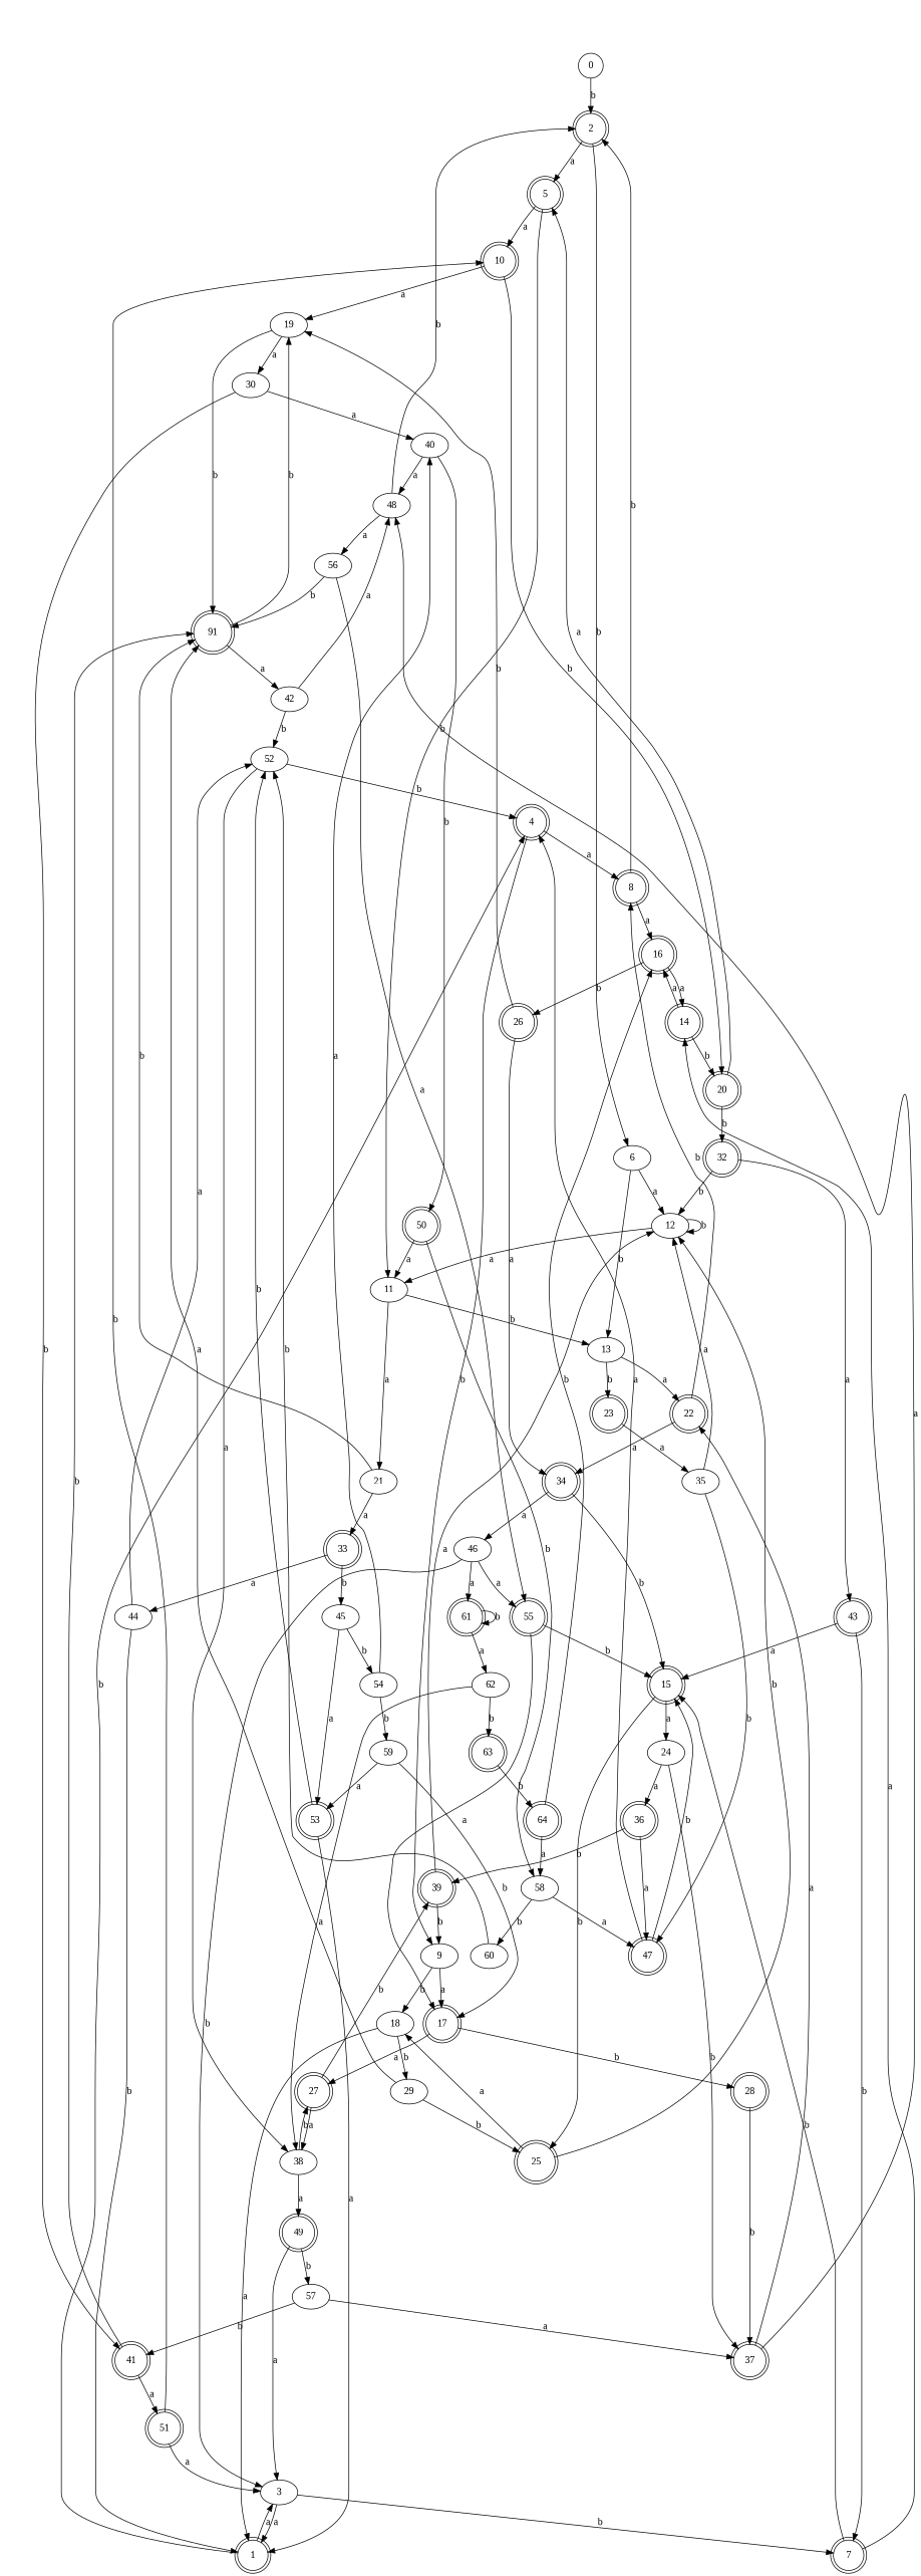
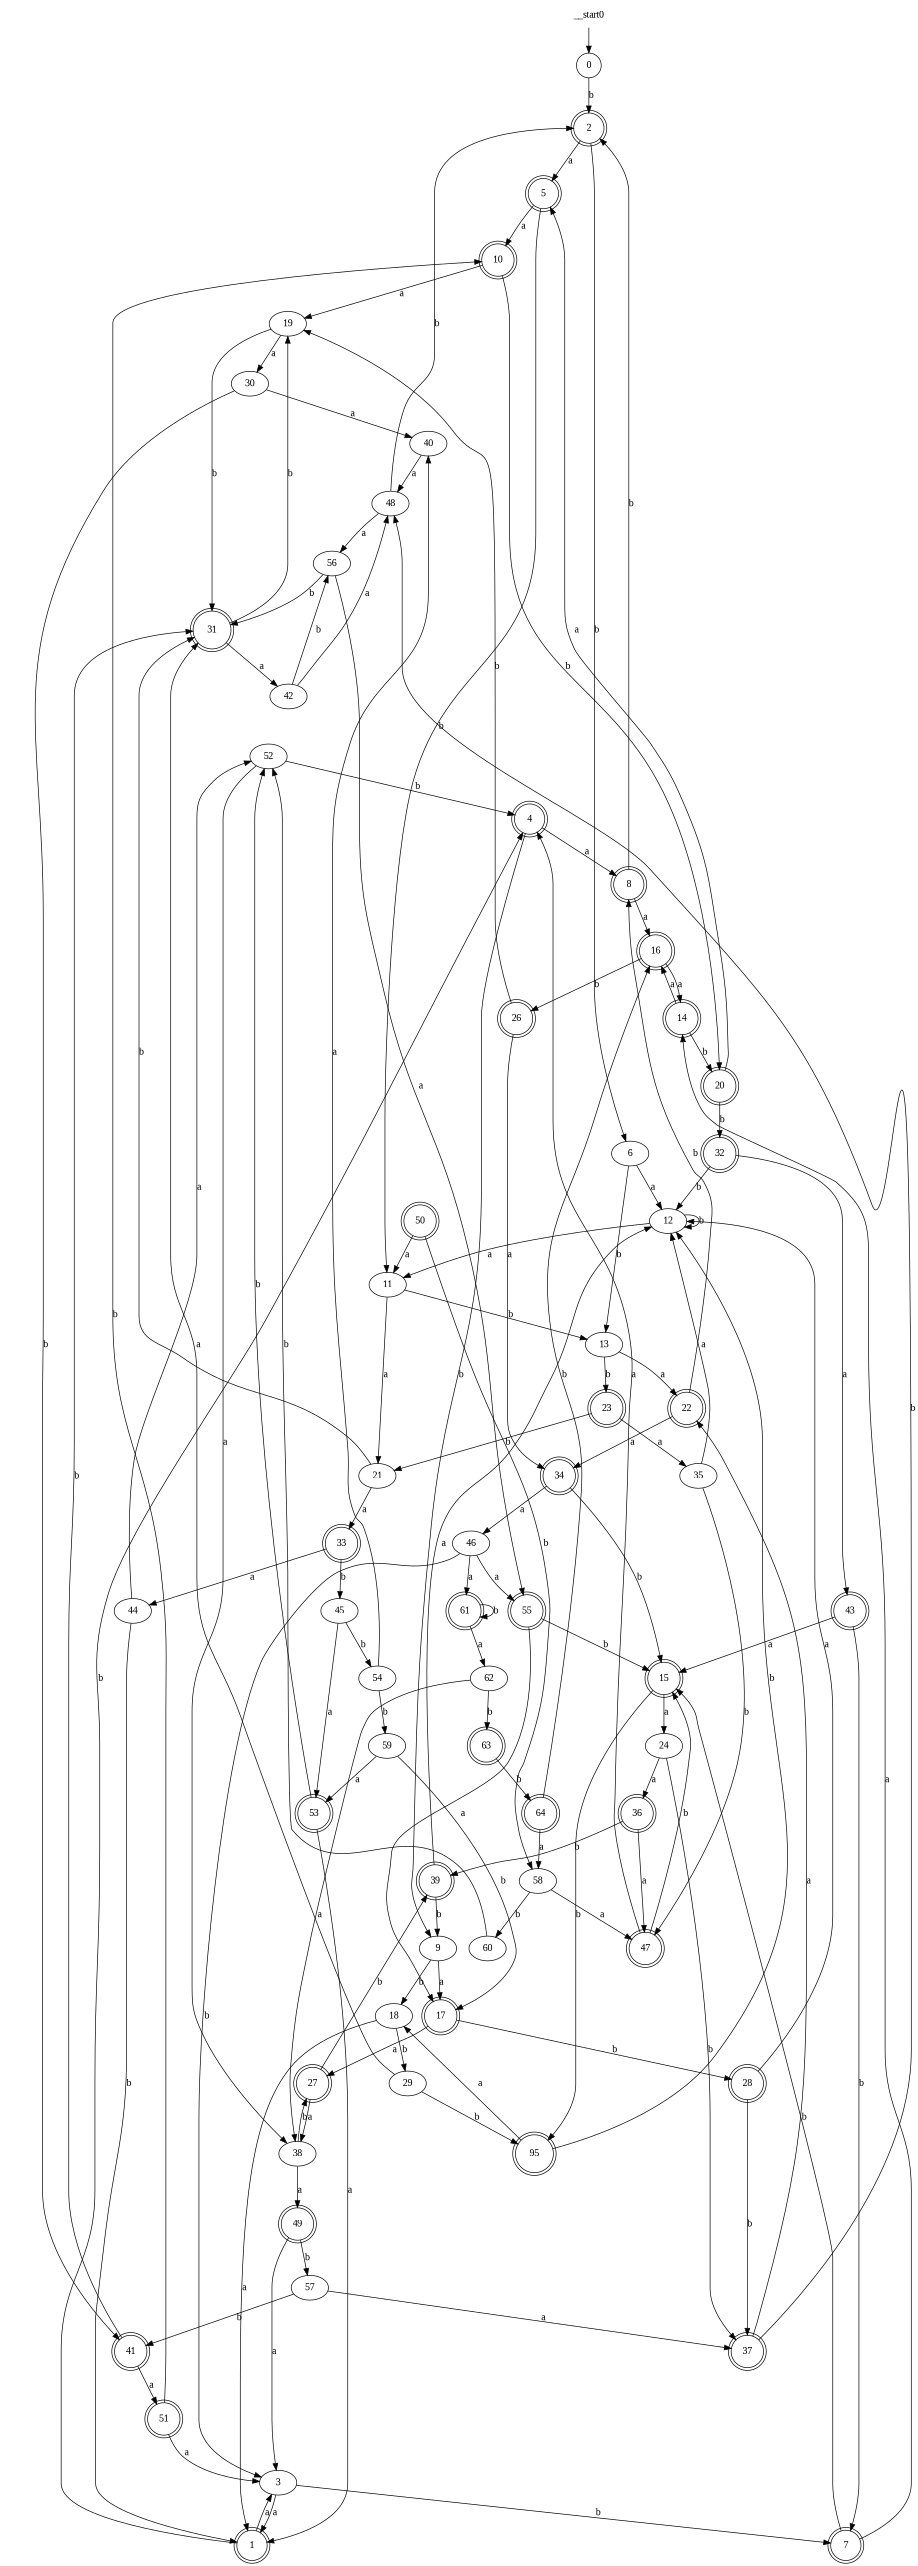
  digraph {
    fontname="Liberation Serif"
    node [fontname="Liberation Serif" shape=doublecircle]
    edge [fontname="Liberation Serif"]
+   __start0 [shape=none]
    0 [shape=circle]
    2
    3 [shape=""]
    1
    4
    5
    6 [shape=""]
    7
    8
    9 [shape=""]
    10
    11 [shape=""]
    12 [shape=""]
    13 [shape=""]
    14
    15
    16
    17
    18 [shape=""]
    19 [shape=""]
    20
    21 [shape=""]
    22
    23
    24 [shape=""]
-   25
+   25 [label=95]
    26
    27
    28
    29 [shape=""]
    30 [shape=""]
-   31 [label=91]
+   31
    32
    33
    34
    35 [shape=""]
    36
    37
    38 [shape=""]
    39
    40 [shape=""]
    41
    42 [shape=""]
    43
    44 [shape=""]
    45 [shape=""]
    46 [shape=""]
    47
    48 [shape=""]
    49
    50
    51
    52 [shape=""]
    53
    54 [shape=""]
    55
    61
    56 [shape=""]
    57 [shape=""]
    58 [shape=""]
    59 [shape=""]
    60 [shape=""]
    62 [shape=""]
    63
    64
+   __start0 -> 0
    0 -> 2 [label=b]
    2 -> 5 [label=a]
    2 -> 6 [label=b]
    3 -> 1 [label=a]
    3 -> 7 [label=b]
    1 -> 3 [label=a]
    1 -> 4 [label=b]
    4 -> 8 [label=a]
    4 -> 9 [label=b]
    5 -> 10 [label=a]
    5 -> 11 [label=b]
    6 -> 12 [label=a]
    6 -> 13 [label=b]
    7 -> 14 [label=a]
    7 -> 15 [label=b]
    8 -> 2 [label=b]
    8 -> 16 [label=a]
    9 -> 17 [label=a]
    9 -> 18 [label=b]
    10 -> 19 [label=a]
    10 -> 20 [label=b]
    11 -> 13 [label=b]
    11 -> 21 [label=a]
    12 -> 11 [label=a]
    12 -> 12 [label=b]
    13 -> 22 [label=a]
    13 -> 23 [label=b]
    14 -> 16 [label=a]
    14 -> 20 [label=b]
    15 -> 24 [label=a]
    15 -> 25 [label=b]
    16 -> 14 [label=a]
    16 -> 26 [label=b]
    17 -> 27 [label=a]
    17 -> 28 [label=b]
    18 -> 1 [label=a]
    18 -> 29 [label=b]
    19 -> 30 [label=a]
    19 -> 31 [label=b]
    20 -> 5 [label=a]
    20 -> 32 [label=b]
    21 -> 31 [label=b]
    21 -> 33 [label=a]
    22 -> 8 [label=b]
    22 -> 34 [label=a]
+   23 -> 21 [label=b]
    23 -> 35 [label=a]
    24 -> 36 [label=a]
    24 -> 37 [label=b]
    25 -> 12 [label=b]
    25 -> 18 [label=a]
    26 -> 19 [label=b]
    26 -> 34 [label=a]
    27 -> 38 [label=a]
    27 -> 39 [label=b]
+   28 -> 12 [label=a]
    28 -> 37 [label=b]
    29 -> 25 [label=b]
    29 -> 31 [label=a]
    30 -> 40 [label=a]
    30 -> 41 [label=b]
    31 -> 19 [label=b]
    31 -> 42 [label=a]
    32 -> 12 [label=b]
    32 -> 43 [label=a]
    33 -> 44 [label=a]
    33 -> 45 [label=b]
    34 -> 15 [label=b]
    34 -> 46 [label=a]
    35 -> 12 [label=a]
    35 -> 47 [label=b]
    36 -> 39 [label=b]
    36 -> 47 [label=a]
    37 -> 22 [label=a]
-   37 -> 48 [label=a]
+   37 -> 48 [label=b]
    38 -> 27 [label=b]
    38 -> 49 [label=a]
    39 -> 9 [label=b]
    39 -> 12 [label=a]
    40 -> 48 [label=a]
-   40 -> 50 [label=b]
    41 -> 31 [label=b]
    41 -> 51 [label=a]
    42 -> 48 [label=a]
-   42 -> 52 [label=b]
+   42 -> 56 [label=b]
    43 -> 7 [label=b]
    43 -> 15 [label=a]
    44 -> 1 [label=b]
    44 -> 52 [label=a]
    45 -> 53 [label=a]
    45 -> 54 [label=b]
    46 -> 3 [label=b]
    46 -> 55 [label=a]
    46 -> 61 [label=a]
    47 -> 4 [label=a]
    47 -> 15 [label=b]
    48 -> 2 [label=b]
    48 -> 56 [label=a]
    49 -> 3 [label=a]
    49 -> 57 [label=b]
    50 -> 11 [label=a]
    50 -> 58 [label=b]
    51 -> 3 [label=a]
    51 -> 10 [label=b]
    52 -> 4 [label=b]
    52 -> 38 [label=a]
    53 -> 1 [label=a]
    53 -> 52 [label=b]
    54 -> 40 [label=a]
    54 -> 59 [label=b]
    55 -> 15 [label=b]
    55 -> 17 [label=a]
    61 -> 61 [label=b]
    61 -> 62 [label=a]
    56 -> 31 [label=b]
    56 -> 55 [label=a]
    57 -> 37 [label=a]
    57 -> 41 [label=b]
    58 -> 47 [label=a]
    58 -> 60 [label=b]
    59 -> 17 [label=b]
    59 -> 53 [label=a]
    60 -> 52 [label=b]
    62 -> 38 [label=a]
    62 -> 63 [label=b]
    63 -> 64 [label=b]
    64 -> 16 [label=b]
    64 -> 58 [label=a]
  }
